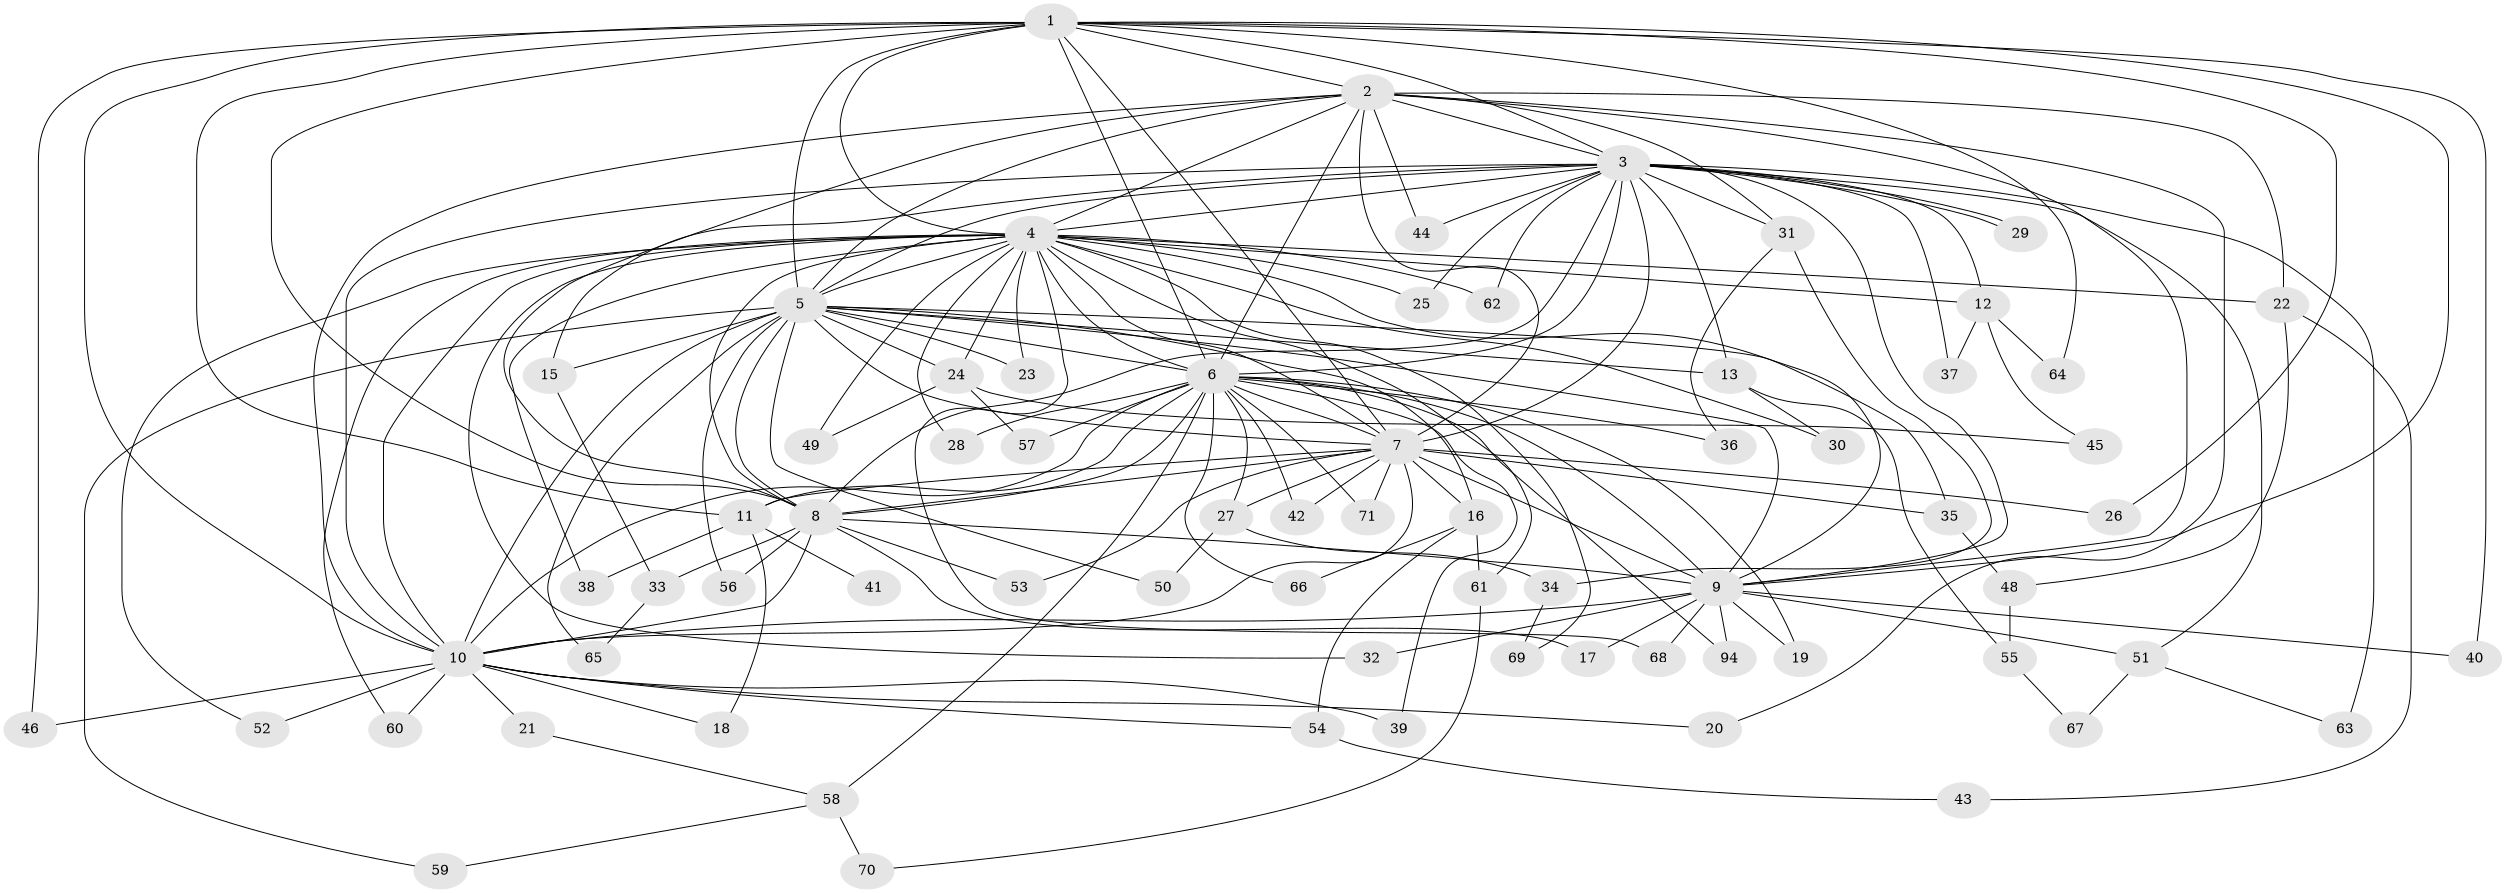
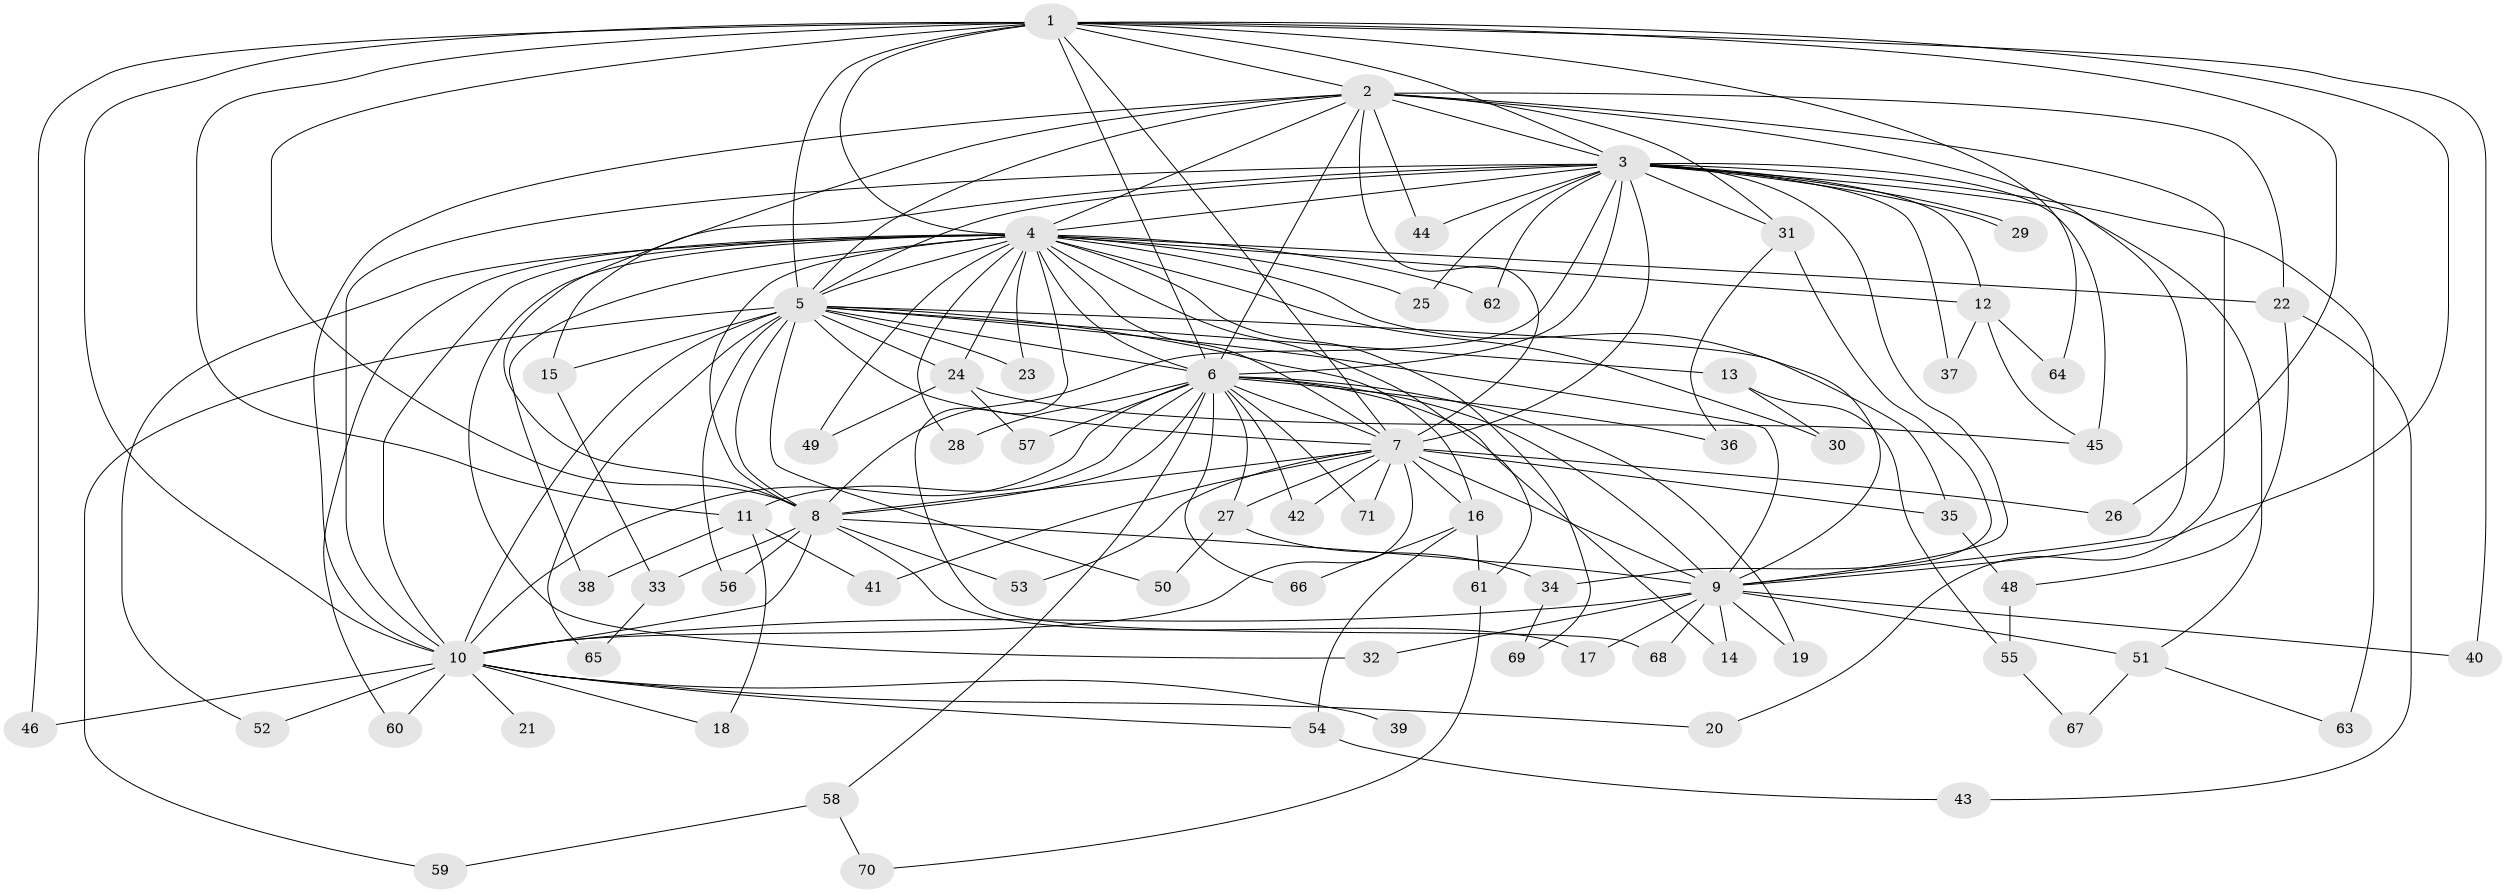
  graph {
    node [color=gray90 style=filled]
    1
    2
    3
    4
    5
    6
    7
    8
    9
    10
    11
    26
    40
    46
    64
    20
    22
    31
    44
    12
    13
    15
    25
    29
    37
    51
    62
    63
    23
    24
    28
    30
    32
    38
    49
    52
    60
    61
    68
    69
    16
    35
    50
    56
    59
    65
-   14 [label=94]
+   14
    19
    27
    36
    39
    42
    57
    58
    66
    71
    41
    53
    17
    33
    21
    18
    54
    43
    48
    34
    45
    55
    67
    70
    1 -- 2
    1 -- 3
    1 -- 4
    1 -- 5
    1 -- 6
    1 -- 7
    1 -- 8
    1 -- 9
    1 -- 10
    1 -- 11
    1 -- 26
    1 -- 40
    1 -- 46
    1 -- 64
    2 -- 3
    2 -- 4
    2 -- 5
    2 -- 6
    2 -- 7
    2 -- 8
    2 -- 9
    2 -- 10
    2 -- 20
    2 -- 22
    2 -- 31
    2 -- 44
    3 -- 4
    3 -- 5
    3 -- 6
    3 -- 7
    3 -- 8
    3 -- 9
    3 -- 10
    3 -- 31
    3 -- 44
    3 -- 12
-   3 -- 13
+   3 -- 45
    3 -- 15
    3 -- 25
    3 -- 29
    3 -- 29
    3 -- 37
    3 -- 51
    3 -- 62
    3 -- 63
    4 -- 5
    4 -- 6
    4 -- 7
    4 -- 8
    4 -- 9
    4 -- 10
    4 -- 22
    4 -- 12
    4 -- 25
    4 -- 62
    4 -- 23
    4 -- 24
    4 -- 28
    4 -- 30
    4 -- 32
    4 -- 38
    4 -- 49
    4 -- 52
    4 -- 60
    4 -- 61
    4 -- 68
    4 -- 69
    5 -- 6
    5 -- 7
    5 -- 8
    5 -- 9
    5 -- 10
    5 -- 13
    5 -- 15
    5 -- 23
    5 -- 24
    5 -- 16
    5 -- 35
    5 -- 50
    5 -- 56
    5 -- 59
    5 -- 65
    6 -- 7
    6 -- 8
    6 -- 9
    6 -- 10
    6 -- 11
    6 -- 28
    6 -- 14
    6 -- 19
    6 -- 27
    6 -- 36
-   6 -- 39
    6 -- 42
    6 -- 57
    6 -- 58
    6 -- 66
    6 -- 71
    7 -- 8
    7 -- 9
    7 -- 10
    7 -- 26
    7 -- 16
    7 -- 35
    7 -- 27
    7 -- 42
    7 -- 71
-   7 -- 11
+   7 -- 41
    7 -- 53
    8 -- 9
    8 -- 10
    8 -- 56
    8 -- 53
    8 -- 17
    8 -- 33
    9 -- 10
    9 -- 40
    9 -- 51
    9 -- 32
    9 -- 68
    9 -- 14
    9 -- 19
    9 -- 17
    10 -- 46
    10 -- 20
    10 -- 52
    10 -- 60
    10 -- 39
    10 -- 21
    10 -- 18
    10 -- 54
    11 -- 38
    11 -- 41
    11 -- 18
    22 -- 43
    22 -- 48
    31 -- 36
    31 -- 34
    12 -- 64
    12 -- 37
    12 -- 45
    13 -- 30
    13 -- 55
    15 -- 33
    51 -- 63
    51 -- 67
    24 -- 49
    24 -- 57
    24 -- 45
    61 -- 70
    16 -- 61
    16 -- 66
    16 -- 54
    35 -- 48
    27 -- 50
    27 -- 34
    58 -- 59
    58 -- 70
    33 -- 65
-   21 -- 58
    54 -- 43
    48 -- 55
    34 -- 69
    55 -- 67
  }
